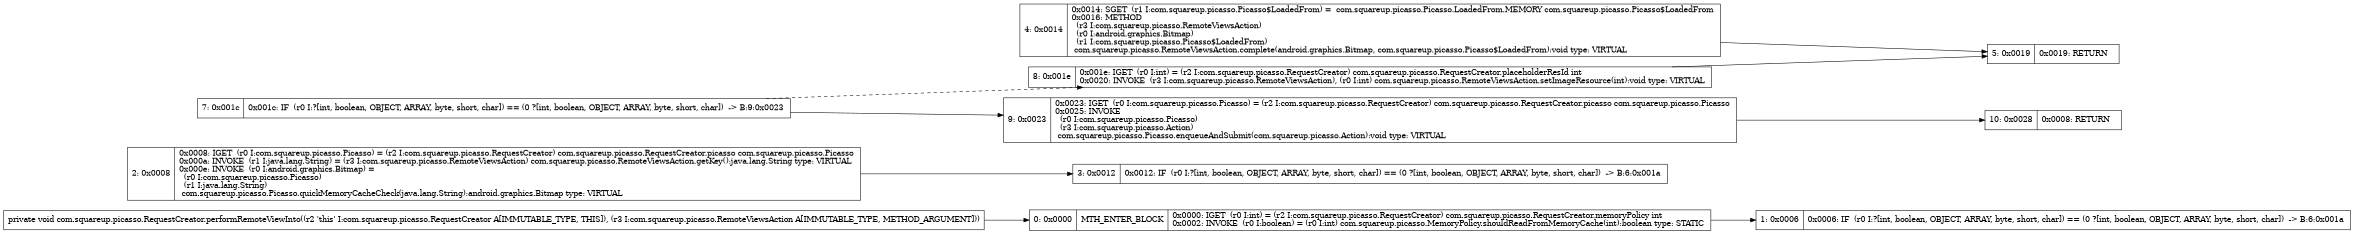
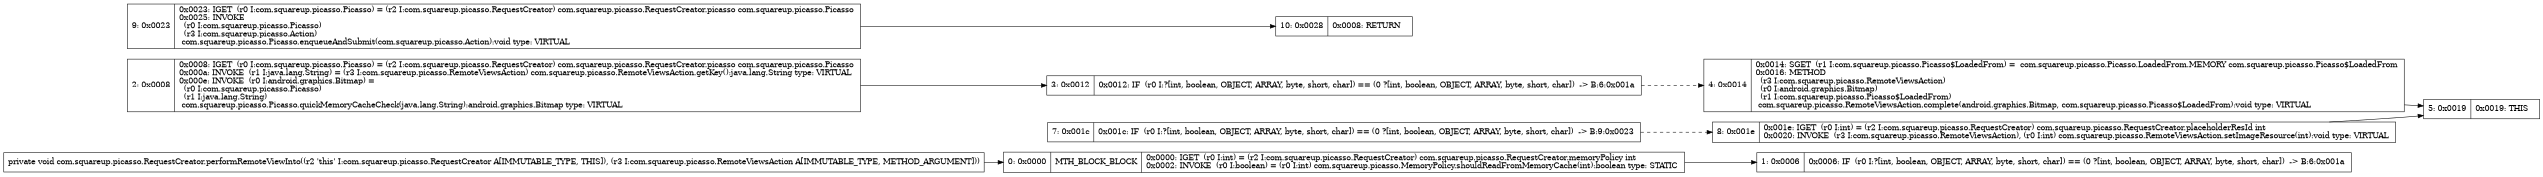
  digraph {
    rankdir=LR
    node [shape=record]
-   n1 [label="{0\:\ 0x0000|MTH_ENTER_BLOCK\l|0x0000: IGET  (r0 I:int) = (r2 I:com.squareup.picasso.RequestCreator) com.squareup.picasso.RequestCreator.memoryPolicy int \l0x0002: INVOKE  (r0 I:boolean) = (r0 I:int) com.squareup.picasso.MemoryPolicy.shouldReadFromMemoryCache(int):boolean type: STATIC \l}"]
+   n1 [label="{0\:\ 0x0000|MTH_BLOCK_BLOCK\l|0x0000: IGET  (r0 I:int) = (r2 I:com.squareup.picasso.RequestCreator) com.squareup.picasso.RequestCreator.memoryPolicy int \l0x0002: INVOKE  (r0 I:boolean) = (r0 I:int) com.squareup.picasso.MemoryPolicy.shouldReadFromMemoryCache(int):boolean type: STATIC \l}"]
    n2 [label="{1\:\ 0x0006|0x0006: IF  (r0 I:?[int, boolean, OBJECT, ARRAY, byte, short, char]) == (0 ?[int, boolean, OBJECT, ARRAY, byte, short, char])  \-\> B:6:0x001a \l}"]
    n3 [label="{2\:\ 0x0008|0x0008: IGET  (r0 I:com.squareup.picasso.Picasso) = (r2 I:com.squareup.picasso.RequestCreator) com.squareup.picasso.RequestCreator.picasso com.squareup.picasso.Picasso \l0x000a: INVOKE  (r1 I:java.lang.String) = (r3 I:com.squareup.picasso.RemoteViewsAction) com.squareup.picasso.RemoteViewsAction.getKey():java.lang.String type: VIRTUAL \l0x000e: INVOKE  (r0 I:android.graphics.Bitmap) = \l  (r0 I:com.squareup.picasso.Picasso)\l  (r1 I:java.lang.String)\l com.squareup.picasso.Picasso.quickMemoryCacheCheck(java.lang.String):android.graphics.Bitmap type: VIRTUAL \l}"]
    n4 [label="{3\:\ 0x0012|0x0012: IF  (r0 I:?[int, boolean, OBJECT, ARRAY, byte, short, char]) == (0 ?[int, boolean, OBJECT, ARRAY, byte, short, char])  \-\> B:6:0x001a \l}"]
    n5 [label="{4\:\ 0x0014|0x0014: SGET  (r1 I:com.squareup.picasso.Picasso$LoadedFrom) =  com.squareup.picasso.Picasso.LoadedFrom.MEMORY com.squareup.picasso.Picasso$LoadedFrom \l0x0016: METHOD  \l  (r3 I:com.squareup.picasso.RemoteViewsAction)\l  (r0 I:android.graphics.Bitmap)\l  (r1 I:com.squareup.picasso.Picasso$LoadedFrom)\l com.squareup.picasso.RemoteViewsAction.complete(android.graphics.Bitmap, com.squareup.picasso.Picasso$LoadedFrom):void type: VIRTUAL \l}"]
-   n6 [label="{5\:\ 0x0019|0x0019: RETURN   \l}"]
+   n6 [label="{5\:\ 0x0019|0x0019: THIS   \l}"]
    n7 [label="{7\:\ 0x001c|0x001c: IF  (r0 I:?[int, boolean, OBJECT, ARRAY, byte, short, char]) == (0 ?[int, boolean, OBJECT, ARRAY, byte, short, char])  \-\> B:9:0x0023 \l}"]
    n8 [label="{8\:\ 0x001e|0x001e: IGET  (r0 I:int) = (r2 I:com.squareup.picasso.RequestCreator) com.squareup.picasso.RequestCreator.placeholderResId int \l0x0020: INVOKE  (r3 I:com.squareup.picasso.RemoteViewsAction), (r0 I:int) com.squareup.picasso.RemoteViewsAction.setImageResource(int):void type: VIRTUAL \l}"]
    n9 [label="{9\:\ 0x0023|0x0023: IGET  (r0 I:com.squareup.picasso.Picasso) = (r2 I:com.squareup.picasso.RequestCreator) com.squareup.picasso.RequestCreator.picasso com.squareup.picasso.Picasso \l0x0025: INVOKE  \l  (r0 I:com.squareup.picasso.Picasso)\l  (r3 I:com.squareup.picasso.Action)\l com.squareup.picasso.Picasso.enqueueAndSubmit(com.squareup.picasso.Action):void type: VIRTUAL \l}"]
    n10 [label="{10\:\ 0x0028|0x0008: RETURN   \l}"]
    n11 [label="{private void com.squareup.picasso.RequestCreator.performRemoteViewInto((r2 'this' I:com.squareup.picasso.RequestCreator A[IMMUTABLE_TYPE, THIS]), (r3 I:com.squareup.picasso.RemoteViewsAction A[IMMUTABLE_TYPE, METHOD_ARGUMENT])) }"]
    n1 -> n2
    n3 -> n4
+   n4 -> n5 [style=dashed]
    n5 -> n6
    n7 -> n8 [style=dashed]
-   n7 -> n9
    n8 -> n6
    n9 -> n10
    n11 -> n1
  }
